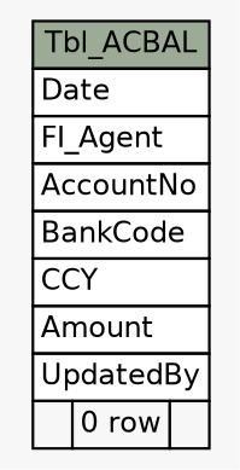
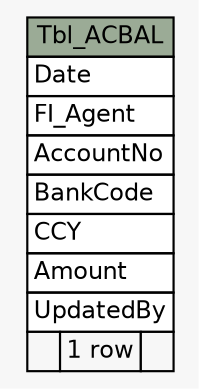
  digraph {
    bgcolor="#f7f7f7"
    fontname=Helvetica
    fontsize=11
    nodesep=0.18
    rankdir=TB
    ranksep=0.46
-   n1 [fontname=Helvetica fontsize=11 label=<     <TABLE BORDER="0" CELLBORDER="1" CELLSPACING="0" BGCOLOR="#ffffff">       <TR><TD COLSPAN="3" BGCOLOR="#9bab96" ALIGN="CENTER">Tbl_ACBAL</TD></TR>       <TR><TD PORT="Date" COLSPAN="3" ALIGN="LEFT">Date</TD></TR>       <TR><TD PORT="FI_Agent" COLSPAN="3" ALIGN="LEFT">FI_Agent</TD></TR>       <TR><TD PORT="AccountNo" COLSPAN="3" ALIGN="LEFT">AccountNo</TD></TR>       <TR><TD PORT="BankCode" COLSPAN="3" ALIGN="LEFT">BankCode</TD></TR>       <TR><TD PORT="CCY" COLSPAN="3" ALIGN="LEFT">CCY</TD></TR>       <TR><TD PORT="Amount" COLSPAN="3" ALIGN="LEFT">Amount</TD></TR>       <TR><TD PORT="UpdatedBy" COLSPAN="3" ALIGN="LEFT">UpdatedBy</TD></TR>       <TR><TD ALIGN="LEFT" BGCOLOR="#f7f7f7">  </TD><TD ALIGN="RIGHT" BGCOLOR="#f7f7f7">0 row</TD><TD ALIGN="RIGHT" BGCOLOR="#f7f7f7">  </TD></TR>     </TABLE>> shape=plaintext]
+   n1 [fontname=Helvetica fontsize=11 label=<     <TABLE BORDER="0" CELLBORDER="1" CELLSPACING="0" BGCOLOR="#ffffff">       <TR><TD COLSPAN="3" BGCOLOR="#9bab96" ALIGN="CENTER">Tbl_ACBAL</TD></TR>       <TR><TD PORT="Date" COLSPAN="3" ALIGN="LEFT">Date</TD></TR>       <TR><TD PORT="FI_Agent" COLSPAN="3" ALIGN="LEFT">FI_Agent</TD></TR>       <TR><TD PORT="AccountNo" COLSPAN="3" ALIGN="LEFT">AccountNo</TD></TR>       <TR><TD PORT="BankCode" COLSPAN="3" ALIGN="LEFT">BankCode</TD></TR>       <TR><TD PORT="CCY" COLSPAN="3" ALIGN="LEFT">CCY</TD></TR>       <TR><TD PORT="Amount" COLSPAN="3" ALIGN="LEFT">Amount</TD></TR>       <TR><TD PORT="UpdatedBy" COLSPAN="3" ALIGN="LEFT">UpdatedBy</TD></TR>       <TR><TD ALIGN="LEFT" BGCOLOR="#f7f7f7">  </TD><TD ALIGN="RIGHT" BGCOLOR="#f7f7f7">1 row</TD><TD ALIGN="RIGHT" BGCOLOR="#f7f7f7">  </TD></TR>     </TABLE>> shape=plaintext]
  }
